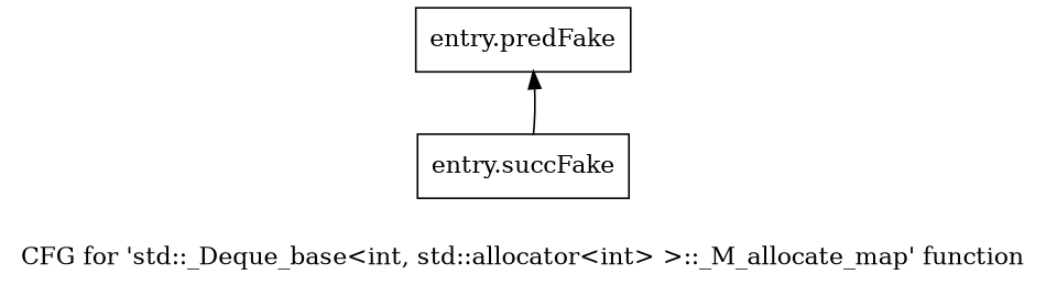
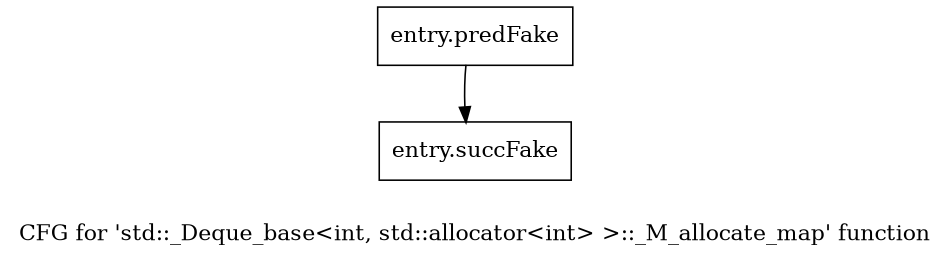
  digraph {
    label="CFG for 'std::_Deque_base\<int, std::allocator\<int\> \>::_M_allocate_map' function"
    node [shape=record]
    n1 [label="{entry.predFake}"]
    n2 [filename="/proj/xbuilds/2019.2_0801_1/installs/lin64/Vivado/HEAD/tps/lnx64/gcc-6.2.0/lib/gcc/x86_64-pc-linux-gnu/6.2.0/../../../../include/c++/6.2.0/bits/stl_deque.h" label="{entry.succFake}" linenumber=615]
-   n2 -> n1 [filename="/proj/xbuilds/2019.2_0801_1/installs/lin64/Vivado/HEAD/tps/lnx64/gcc-6.2.0/lib/gcc/x86_64-pc-linux-gnu/6.2.0/../../../../include/c++/6.2.0/bits/stl_deque.h"]
+   n1 -> n2 [filename="/proj/xbuilds/2019.2_0801_1/installs/lin64/Vivado/HEAD/tps/lnx64/gcc-6.2.0/lib/gcc/x86_64-pc-linux-gnu/6.2.0/../../../../include/c++/6.2.0/bits/stl_deque.h"]
  }
